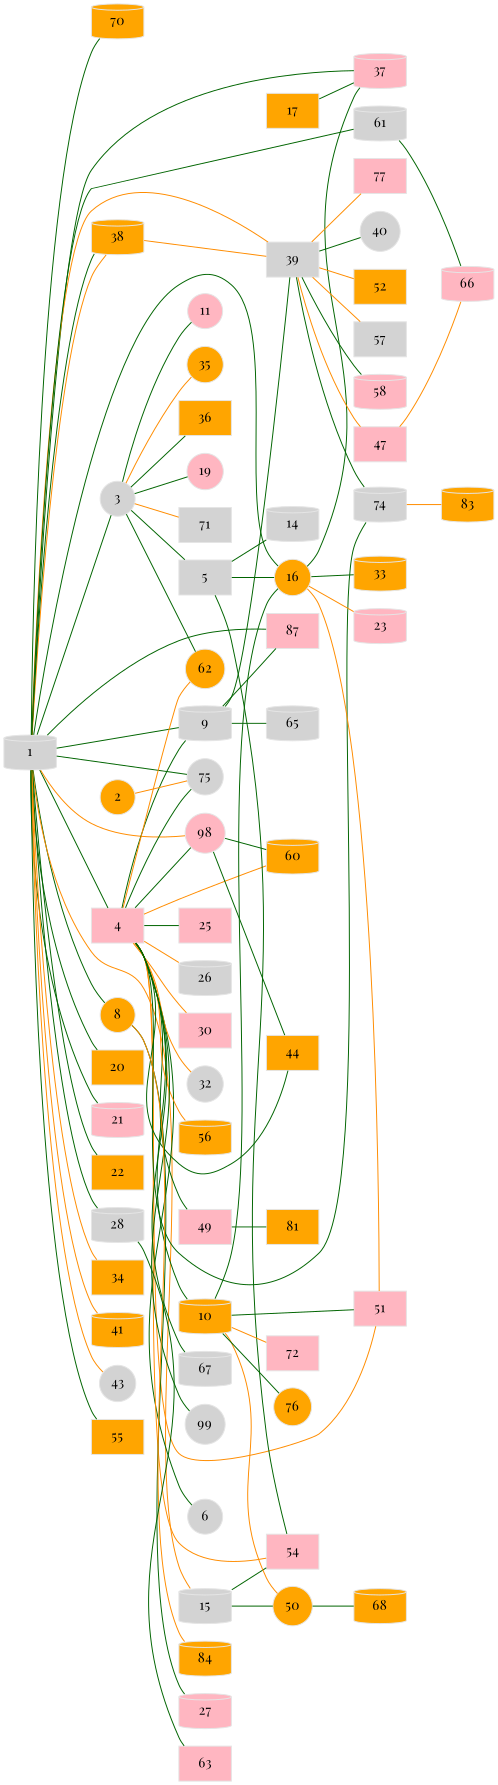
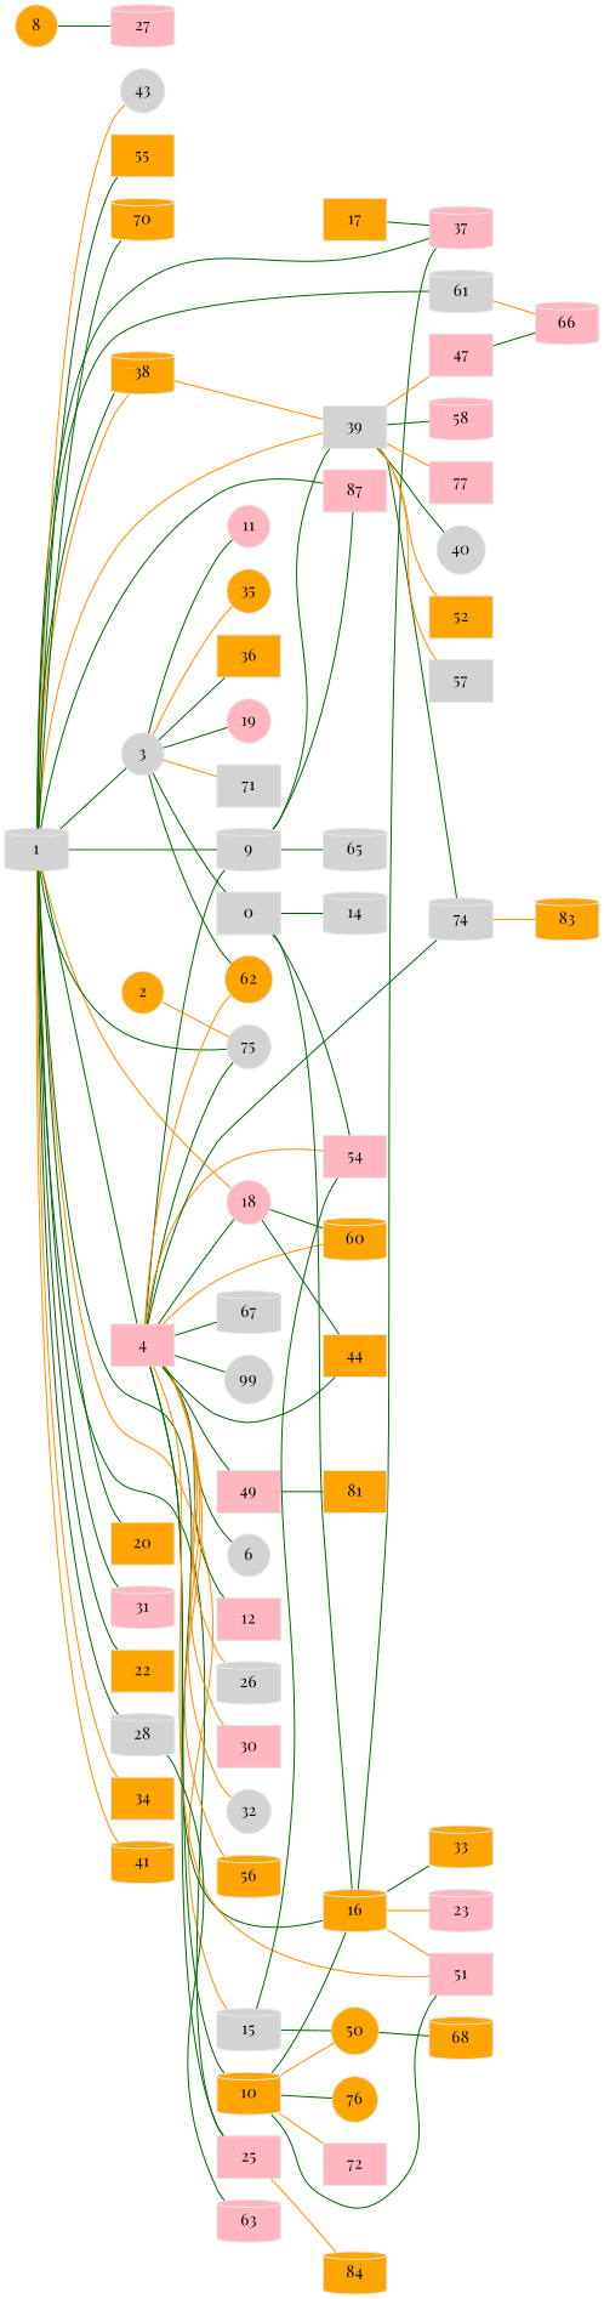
  graph {
    fontname="Playfair Display"
    rankdir=LR
    node [color=gray90 fillcolor=orange fontname="Playfair Display" shape=cylinder style=filled]
    edge [color=darkgreen fontname="Playfair Display"]
    1 [fillcolor=lightgrey super="+7"]
    3 [fillcolor=lightgrey shape=circle super="+42"]
    4 [fillcolor=lightpink shape=box super="+29"]
    8 [shape=circle]
    9 [fillcolor=lightgrey super="+13"]
    15 [fillcolor=lightgrey super="+82"]
-   16 [shape=circle super="+48"]
-   18 [fillcolor=lightpink shape=circle super="+86" label=98]
+   16 [super="+48"]
+   18 [fillcolor=lightpink shape=circle super="+86"]
    20 [shape=box]
-   21 [fillcolor=lightpink super="+31"]
+   21 [fillcolor=lightpink super="+31" label=31]
    22 [shape=box super="+24"]
    28 [fillcolor=lightgrey]
    34 [shape=box]
    37 [fillcolor=lightpink]
    38 [super="+45"]
    39 [fillcolor=lightgrey shape=box super="+47"]
    41
    43 [fillcolor=lightgrey shape=circle]
    55 [shape=box]
    61 [fillcolor=lightgrey]
    70
    75 [fillcolor=lightgrey shape=circle]
    87 [fillcolor=lightpink shape=box]
    2 [shape=circle]
-   5 [fillcolor=lightgrey shape=box]
+   5 [fillcolor=lightgrey shape=box label=0]
    11 [fillcolor=lightpink shape=circle]
    35 [shape=circle]
    36 [shape=box]
    n29 [fillcolor=lightpink label=19 shape=circle]
    62 [shape=circle]
    71 [fillcolor=lightgrey shape=box]
    6 [fillcolor=lightgrey shape=circle]
    10 [super="+19"]
+   12 [fillcolor=lightpink shape=box super="+53"]
    25 [fillcolor=lightpink shape=box]
    26 [fillcolor=lightgrey]
    30 [fillcolor=lightpink shape=box]
    32 [fillcolor=lightgrey shape=circle]
    49 [fillcolor=lightpink shape=box]
    51 [fillcolor=lightpink shape=box super="+85"]
    54 [fillcolor=lightpink shape=box super="+80"]
    56
    60 [super="+73"]
    67 [fillcolor=lightgrey]
    74 [fillcolor=lightgrey]
    n46 [fillcolor=lightgrey label=99 shape=circle]
    44 [shape=box]
    27 [fillcolor=lightpink]
    84
    65 [fillcolor=lightgrey]
    50 [shape=circle]
    23 [fillcolor=lightpink]
    33
-   63 [fillcolor=lightpink shape=box]
+   63 [fillcolor=lightpink]
    40 [fillcolor=lightgrey shape=circle]
    n56 [fillcolor=lightpink label=47 shape=box super="+64"]
    52 [shape=box super="+66"]
    57 [fillcolor=lightgrey shape=box]
    58 [fillcolor=lightpink]
    77 [fillcolor=lightpink shape=box]
    n61 [fillcolor=lightpink label=66]
    14 [fillcolor=lightgrey]
    72 [fillcolor=lightpink shape=box]
    76 [shape=circle]
    17 [shape=box super="+78"]
    81 [shape=box]
    83
    68
    1 -- 3
    1 -- 4
-   1 -- 8
+   1 -- 25
    1 -- 9
    1 -- 15 [color=darkorange]
    1 -- 16
    1 -- 18 [color=darkorange]
    1 -- 20
    1 -- 21
    1 -- 22 [weight=2]
    1 -- 28
    1 -- 34 [color=darkorange]
    1 -- 37
    1 -- 38 [color=darkorange]
    1 -- 38
    1 -- 39 [color=darkorange weight=3]
    1 -- 41 [color=darkorange]
    1 -- 43 [color=darkorange]
    1 -- 55
    1 -- 61
    1 -- 70
    1 -- 75
    1 -- 87 [weight=2]
    3 -- 5
    3 -- 11
    3 -- 35 [color=darkorange]
    3 -- 36
    3 -- n29
    3 -- 62
    3 -- 71 [color=darkorange]
    4 -- 9
    4 -- 18
    4 -- 75
    4 -- 62 [color=darkorange]
    4 -- 6
    4 -- 10
+   4 -- 12
    4 -- 25
    4 -- 26 [color=darkorange]
    4 -- 30 [color=darkorange]
    4 -- 32 [color=darkorange]
    4 -- 49
    4 -- 51 [color=darkorange]
    4 -- 54 [color=darkorange]
    4 -- 56 [color=darkorange]
    4 -- 60 [color=darkorange]
    4 -- 67
    4 -- 74
    4 -- n46
    4 -- 44
    8 -- 27
-   8 -- 84 [color=darkorange]
+   25 -- 84 [color=darkorange]
    9 -- 39
    9 -- 87
    9 -- 65
    15 -- 54
    15 -- 50
    16 -- 37
    16 -- 51 [color=darkorange]
    16 -- 23 [color=darkorange]
    16 -- 33
    18 -- 60
    18 -- 44
    28 -- 63
    38 -- 39 [color=darkorange]
    39 -- 74
    39 -- 40
    39 -- n56 [color=darkorange]
    39 -- 52 [color=darkorange]
    39 -- 57 [color=darkorange]
    39 -- 58
    39 -- 77 [color=darkorange]
-   61 -- n61
+   61 -- n61 [color=darkorange]
    2 -- 75 [color=darkorange]
    5 -- 16
    5 -- 54
    5 -- 14
    10 -- 16
    10 -- 51
    10 -- 50 [color=darkorange]
    10 -- 72 [color=darkorange]
    10 -- 76
    49 -- 81
    74 -- 83 [color=darkorange]
    50 -- 68
-   n56 -- n61 [color=darkorange]
+   n56 -- n61
    17 -- 37
  }
